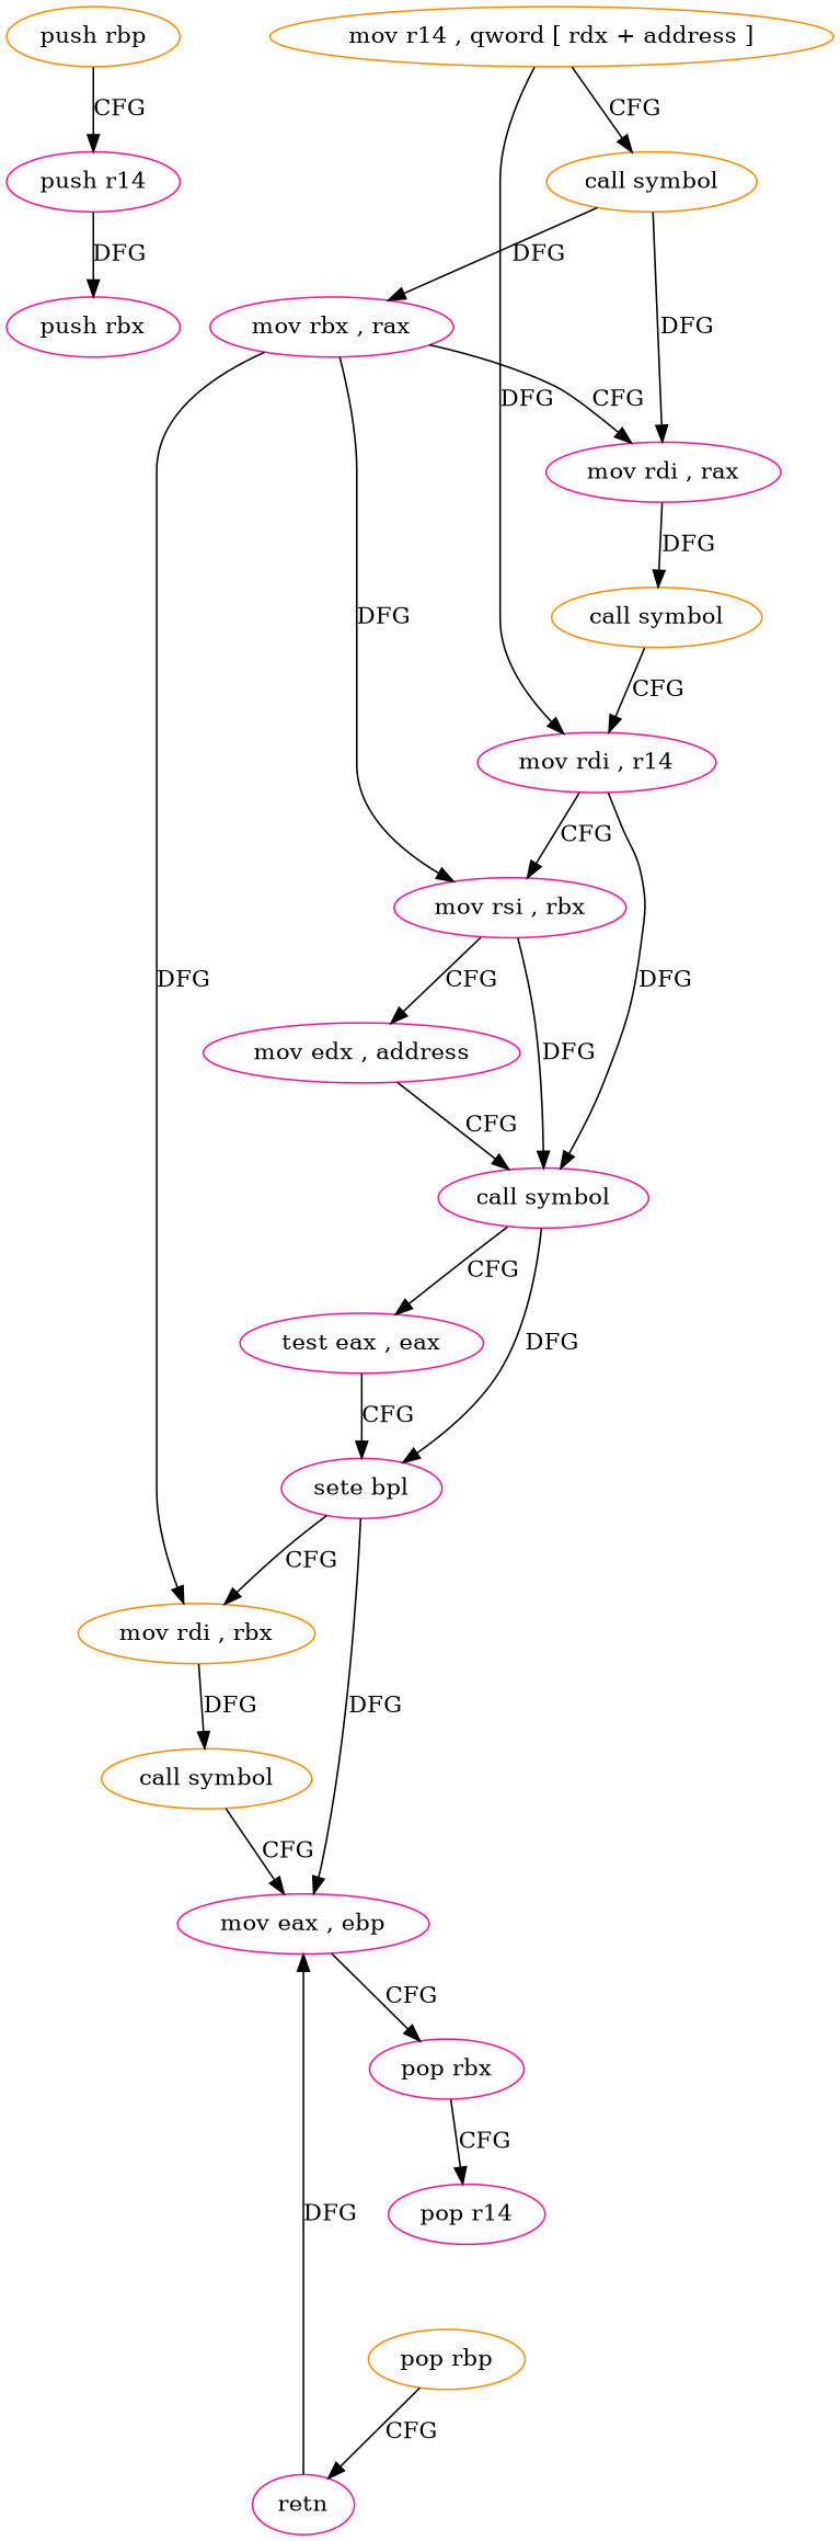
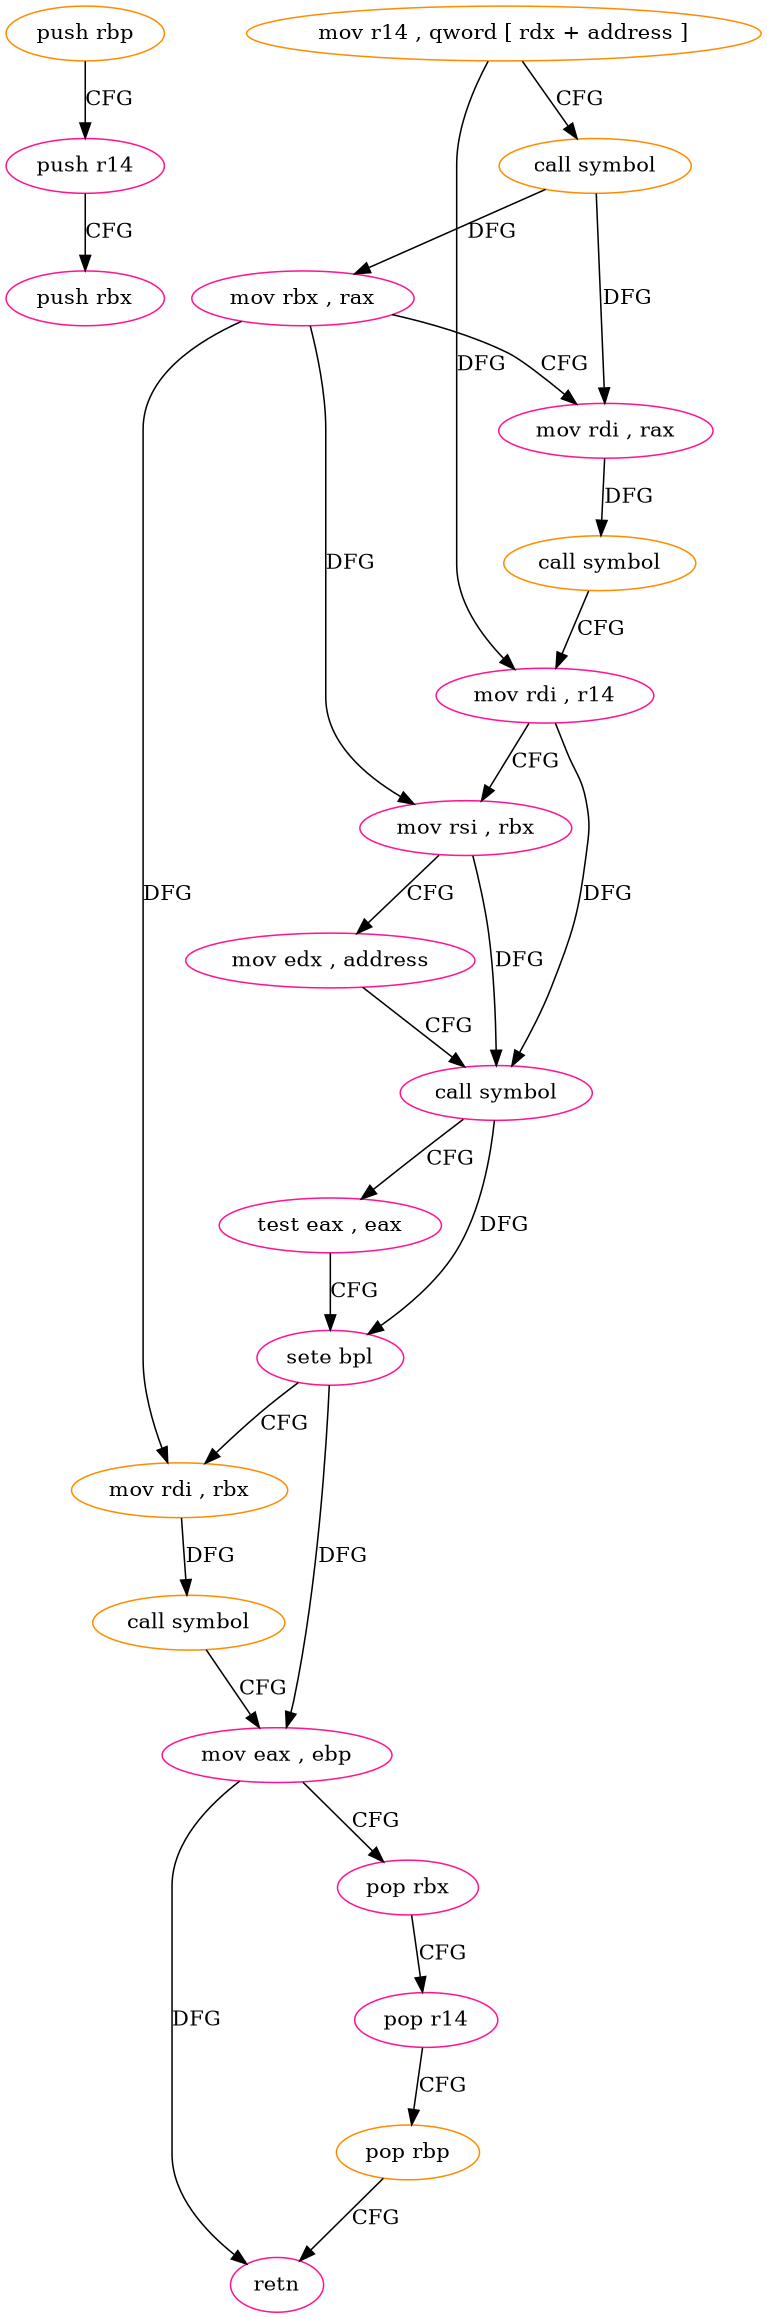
  digraph {
    node [color=deeppink]
    n1 [color=darkorange label="push rbp"]
    n2 [label="push r14"]
    n3 [label="push rbx"]
    n4 [color=darkorange label="mov r14 , qword [ rdx + address ]"]
    n5 [color=darkorange label="call symbol"]
    n6 [label="mov rdi , r14"]
    n7 [label="mov rbx , rax"]
    n8 [label="mov rdi , rax"]
    n9 [label="mov rsi , rbx"]
    n10 [label="call symbol"]
    n11 [color=darkorange label="mov rdi , rbx"]
    n12 [color=darkorange label="call symbol"]
    n13 [label="mov edx , address"]
    n14 [color=darkorange label="call symbol"]
    n15 [label="test eax , eax"]
    n16 [label="sete bpl"]
    n17 [label="mov eax , ebp"]
    n18 [label="pop rbx"]
    n19 [label=retn]
    n20 [label="pop r14"]
    n21 [color=darkorange label="pop rbp"]
    n1 -> n2 [label=CFG]
-   n2 -> n3 [label=DFG]
+   n2 -> n3 [label=CFG]
    n4 -> n5 [label=CFG]
    n4 -> n6 [label=DFG]
    n5 -> n7 [label=DFG]
    n5 -> n8 [label=DFG]
    n6 -> n9 [label=CFG]
    n6 -> n10 [label=DFG]
    n7 -> n8 [label=CFG]
    n7 -> n9 [label=DFG]
    n7 -> n11 [label=DFG]
    n8 -> n12 [label=DFG]
    n9 -> n10 [label=DFG]
    n9 -> n13 [label=CFG]
    n10 -> n15 [label=CFG]
    n10 -> n16 [label=DFG]
    n11 -> n14 [label=DFG]
    n12 -> n6 [label=CFG]
    n13 -> n10 [label=CFG]
    n14 -> n17 [label=CFG]
    n15 -> n16 [label=CFG]
    n16 -> n11 [label=CFG]
    n16 -> n17 [label=DFG]
    n17 -> n18 [label=CFG]
-   n19 -> n17 [label=DFG]
+   n17 -> n19 [label=DFG]
    n18 -> n20 [label=CFG]
+   n20 -> n21 [label=CFG]
    n21 -> n19 [label=CFG]
  }
